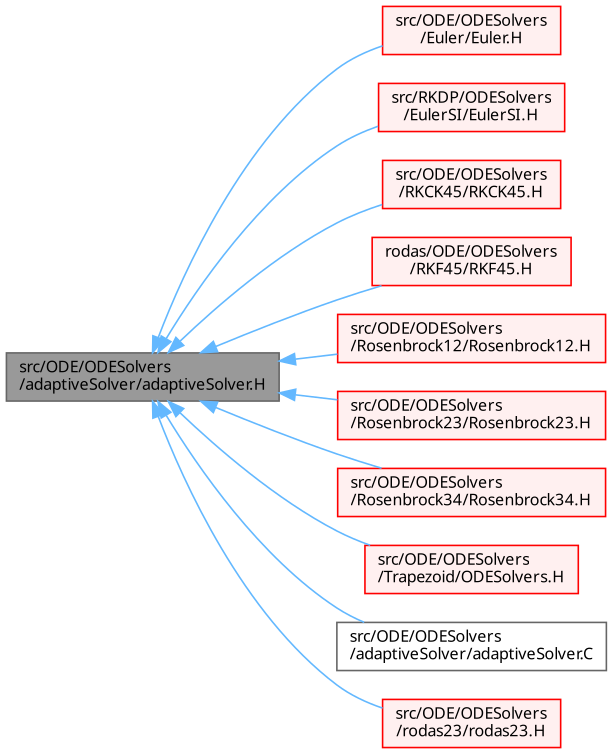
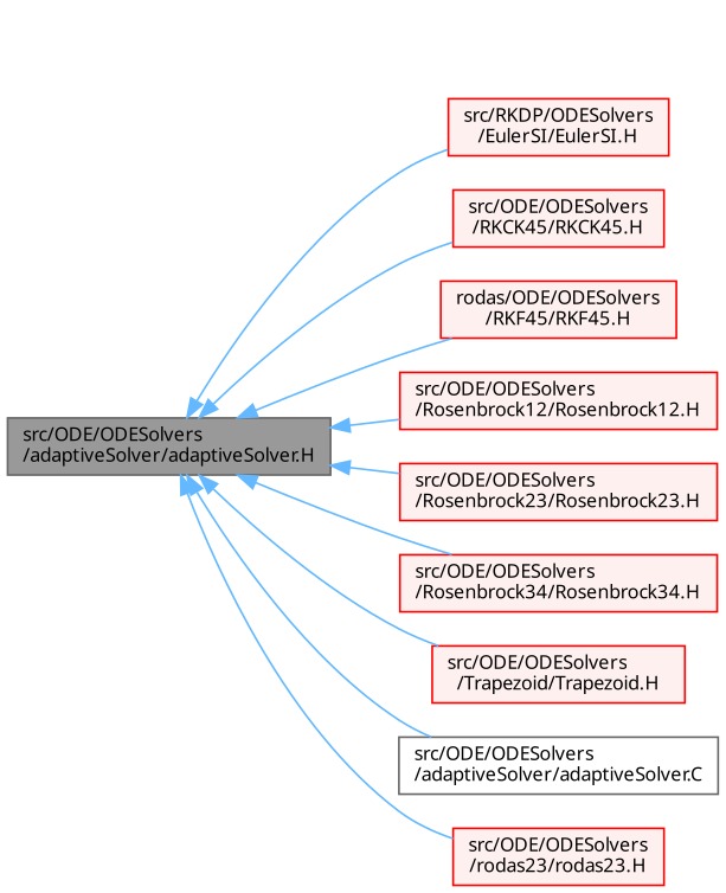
  digraph {
    fontname="Noto Sans"
    rankdir=LR
    node [color=red fillcolor="#FFF0F0" fontname="Noto Sans" fontsize=10 shape=box style=filled]
    edge [color=steelblue1 dir=back fontname="Noto Sans" fontsize=10 labelfontname=Helvetica labelfontsize=10 style=solid]
    n1 [color=gray40 fillcolor=grey60 fontcolor=black height=0.2 label="src/ODE/ODESolvers\l/adaptiveSolver/adaptiveSolver.H" width=0.4]
-   n2 [height=0.2 label="src/ODE/ODESolvers\l/Euler/Euler.H" width=0.4]
    n3 [height=0.2 label="src/RKDP/ODESolvers\l/EulerSI/EulerSI.H" width=0.4]
    n4 [height=0.2 label="src/ODE/ODESolvers\l/RKCK45/RKCK45.H" width=0.4]
    n5 [height=0.2 label="rodas/ODE/ODESolvers\l/RKF45/RKF45.H" width=0.4]
    n6 [height=0.2 label="src/ODE/ODESolvers\l/Rosenbrock12/Rosenbrock12.H" width=0.4]
    n7 [height=0.2 label="src/ODE/ODESolvers\l/Rosenbrock23/Rosenbrock23.H" width=0.4]
    n8 [height=0.2 label="src/ODE/ODESolvers\l/Rosenbrock34/Rosenbrock34.H" width=0.4]
-   n9 [height=0.2 label="src/ODE/ODESolvers\l/Trapezoid/ODESolvers.H" width=0.4]
+   n9 [height=0.2 label="src/ODE/ODESolvers\l/Trapezoid/Trapezoid.H" width=0.4]
    n10 [color=grey40 fillcolor=white height=0.2 label="src/ODE/ODESolvers\l/adaptiveSolver/adaptiveSolver.C" width=0.4]
    n11 [height=0.2 label="src/ODE/ODESolvers\l/rodas23/rodas23.H" width=0.4]
-   n1 -> n2
    n1 -> n3
    n1 -> n4
    n1 -> n5
    n1 -> n6
    n1 -> n7
    n1 -> n8
    n1 -> n9
    n1 -> n10
    n1 -> n11
  }
